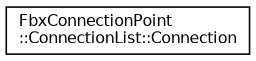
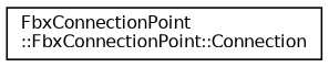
  digraph {
    rankdir=LR
-   n1 [color=black fillcolor=white fontname=Helvetica fontsize=10 height=0.2 label="FbxConnectionPoint\l::ConnectionList::Connection" shape=record style=filled width=0.4]
+   n1 [color=black fillcolor=white fontname=Helvetica fontsize=10 height=0.2 label="FbxConnectionPoint\l::FbxConnectionPoint::Connection" shape=record style=filled width=0.4]
  }
